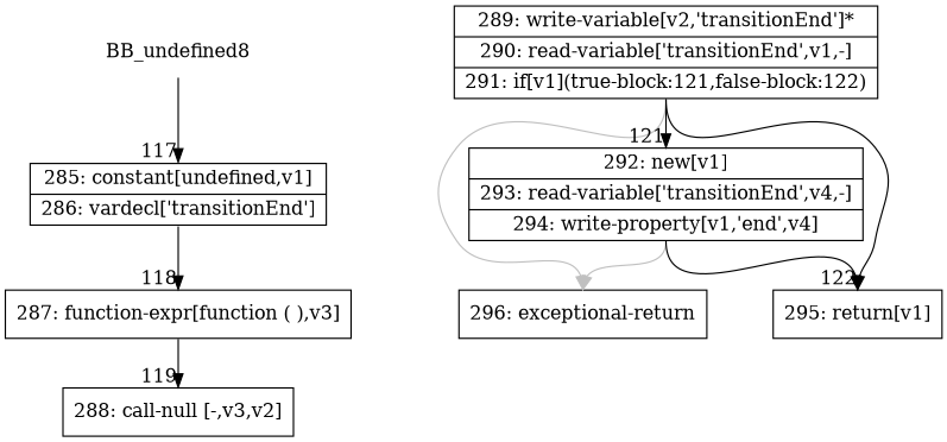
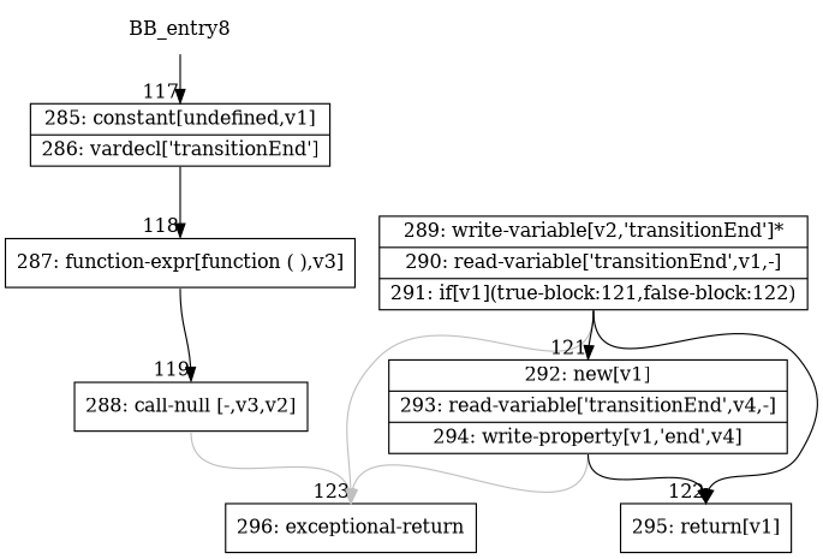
  digraph {
    rankdir=TD
    node [shape=record]
    edge [headport=n tailport=s]
-   BB_entry8 [shape=none label=BB_undefined8]
+   BB_entry8 [shape=none]
    n2 [label="{285: constant[undefined,v1]|286: vardecl['transitionEnd']}"]
    n3 [label="{287: function-expr[function ( ),v3]}"]
    n4 [label="{288: call-null [-,v3,v2]}"]
    n5 [label="{296: exceptional-return}"]
    n6 [label="{289: write-variable[v2,'transitionEnd']*|290: read-variable['transitionEnd',v1,-]|291: if[v1](true-block:121,false-block:122)}"]
    n7 [label="{295: return[v1]}"]
    n8 [label="{292: new[v1]|293: read-variable['transitionEnd',v4,-]|294: write-property[v1,'end',v4]}"]
    BB_entry8 -> n2 [headlabel="    117"]
    n2 -> n3 [headlabel="      118"]
    n3 -> n4 [headlabel="      119"]
+   n4 -> n5 [color=gray headlabel="      123"]
    n6 -> n5 [color=gray]
    n6 -> n7 [headlabel="      122"]
    n6 -> n8 [headlabel="      121"]
    n8 -> n5 [color=gray]
    n8 -> n7
  }
